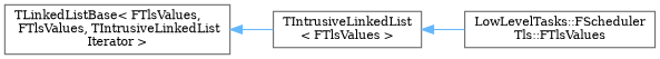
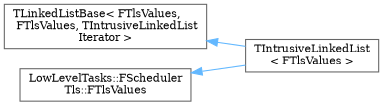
  digraph {
    rankdir=LR
    fontname="DejaVu Serif"
    node [color=grey40 fillcolor=white fontname="DejaVu Serif" fontsize=10 shape=box style=filled]
    edge [color=steelblue1 dir=back fontname="DejaVu Serif" fontsize=10 labelfontname=Helvetica labelfontsize=10 style=solid]
    n1 [height=0.2 label="TLinkedListBase\< FTlsValues,\l FTlsValues, TIntrusiveLinkedList\lIterator \>" width=0.4]
    n2 [height=0.2 label="TIntrusiveLinkedList\l\< FTlsValues \>" width=0.4]
    n3 [height=0.2 label="LowLevelTasks::FScheduler\lTls::FTlsValues" width=0.4]
    n1 -> n2
-   n2 -> n3
+   n3 -> n2
  }
